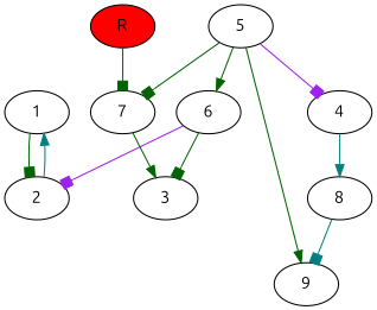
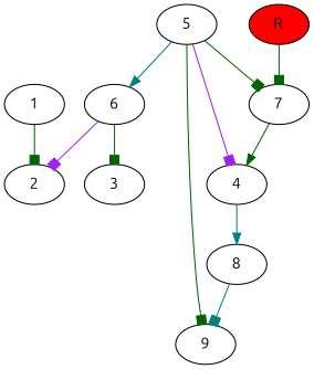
  digraph {
    fontname=Ubuntu
    node [fontname=Ubuntu]
    edge [arrowhead=box color=darkgreen fontname=Ubuntu]
    1
    2
    4
    8
    9
    5
    6
    7
    3
    R [fillcolor="#ff0000" style=filled]
    1 -> 2
-   2 -> 1 [arrowhead=normal color=teal]
    4 -> 8 [arrowhead=normal color=teal]
    8 -> 9 [color=teal]
    5 -> 4 [color=purple]
-   5 -> 9 [arrowhead=normal]
-   5 -> 6 [arrowhead=normal]
+   5 -> 9
+   5 -> 6 [arrowhead=normal color=teal]
    5 -> 7
    6 -> 2 [color=purple]
    6 -> 3
-   7 -> 3 [arrowhead=normal]
+   7 -> 4 [arrowhead=normal]
    R -> 7
  }
